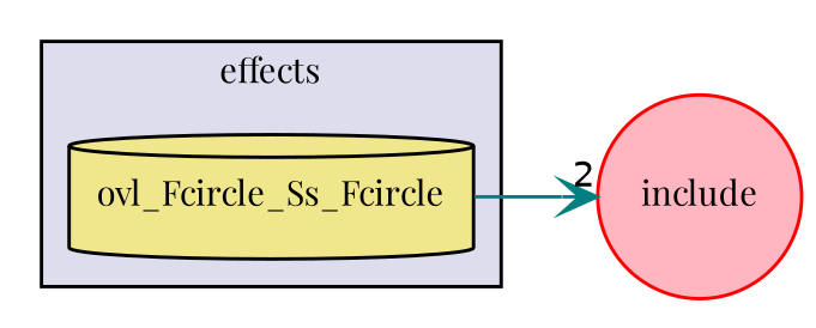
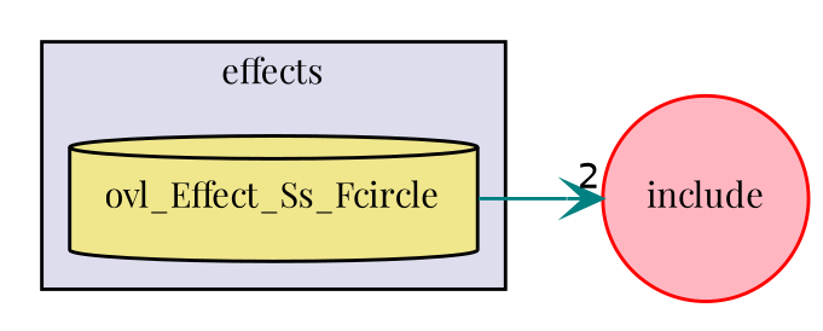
  digraph {
    compound=true
    rankdir=LR
    fontname="Playfair Display"
    node [fontname="Playfair Display" fontsize=10 style=filled]
-   n1 [fillcolor=khaki label=ovl_Fcircle_Ss_Fcircle pencolor=black shape=cylinder]
+   n1 [fillcolor=khaki label=ovl_Effect_Ss_Fcircle pencolor=black shape=cylinder]
    n2 [color=red fillcolor=lightpink label=include shape=circle]
    subgraph cluster_1 {
      bgcolor="#ddddee"
      fontsize=10
      label=effects
      pencolor=black
      n1
    }
    n1 -> n2 [headlabel=2 labeldistance=1.5 labelfontname=Helvetica labelfontsize=10 color=teal arrowhead=vee fontname="Playfair Display"]
  }
